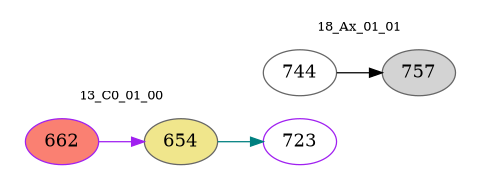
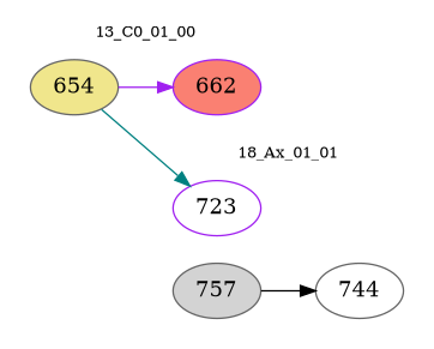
  digraph {
    rankdir=LR
    node [color=gray40 fillcolor=white style=filled]
    edge [arrowhead=normal]
    n1 [label=744]
    n2 [color=purple label=723]
    n3 [fillcolor=lightgrey label=757]
    n4 [color=purple fillcolor=salmon label=662]
    n5 [fillcolor=khaki label=654]
    subgraph cluster_1 {
      color=white
      fontsize=10
      label="18_Ax_01_01"
      n1
      n2
      n3
    }
    subgraph cluster_2 {
      color=white
      fontsize=10
      label="13_C0_01_00"
      n4
      n5
    }
-   n1 -> n3 [color=black]
-   n4 -> n5 [color=purple]
+   n3 -> n1 [color=black]
+   n5 -> n4 [color=purple]
    n5 -> n2 [color=teal]
  }
